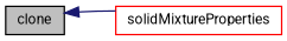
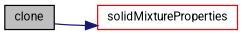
  digraph {
    rankdir=LR
    fontname=Roboto
    node [fontname=Roboto fontsize=10 shape=record]
    n1 [color=black fillcolor=grey75 fontcolor=black height=0.2 label=clone style=filled width=0.4]
    n2 [color=red height=0.2 label=solidMixtureProperties width=0.4]
-   n2 -> n1 [color=midnightblue fontname=Roboto fontsize=10 labelfontname=Helvetica labelfontsize=10 style=solid]
+   n1 -> n2 [color=midnightblue fontname=Roboto fontsize=10 labelfontname=Helvetica labelfontsize=10 style=solid]
  }
